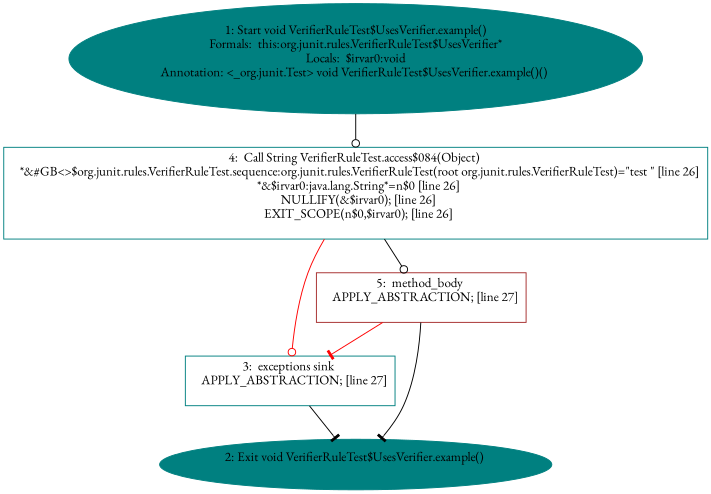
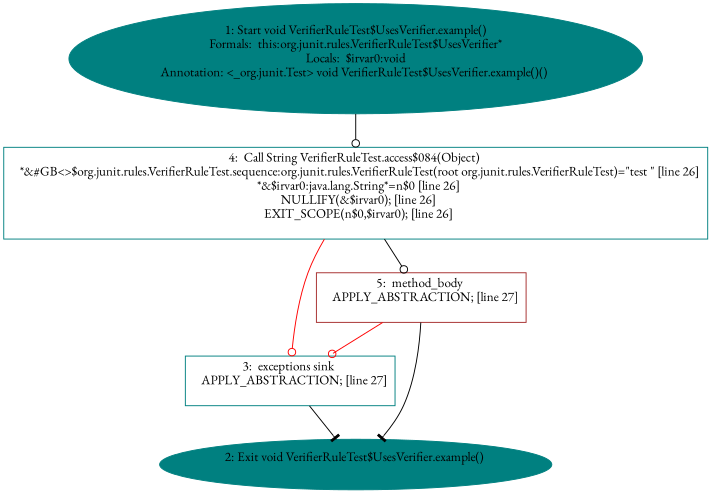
  digraph {
    fontname="EB Garamond"
    node [color=teal fontname="EB Garamond" shape=box]
    edge [arrowhead=odot fontname="EB Garamond"]
    n1 [label="1: Start void VerifierRuleTest$UsesVerifier.example()\nFormals:  this:org.junit.rules.VerifierRuleTest$UsesVerifier*\nLocals:  $irvar0:void\nAnnotation: <_org.junit.Test> void VerifierRuleTest$UsesVerifier.example()() \n  " style=filled shape=""]
    n2 [label="4:  Call String VerifierRuleTest.access$084(Object) \n   *&#GB<>$org.junit.rules.VerifierRuleTest.sequence:org.junit.rules.VerifierRuleTest(root org.junit.rules.VerifierRuleTest)=\"test \" [line 26]\n  *&$irvar0:java.lang.String*=n$0 [line 26]\n  NULLIFY(&$irvar0); [line 26]\n  EXIT_SCOPE(n$0,$irvar0); [line 26]\n "]
    n3 [label="3:  exceptions sink \n   APPLY_ABSTRACTION; [line 27]\n "]
    n4 [label="5:  method_body \n   APPLY_ABSTRACTION; [line 27]\n " color=brown]
    n5 [label="2: Exit void VerifierRuleTest$UsesVerifier.example() \n  " style=filled shape=""]
    n1 -> n2
    n2 -> n3 [color=red]
    n2 -> n4
    n3 -> n5 [arrowhead=tee]
-   n4 -> n3 [color=red arrowhead=tee]
+   n4 -> n3 [color=red]
    n4 -> n5 [arrowhead=tee]
  }
